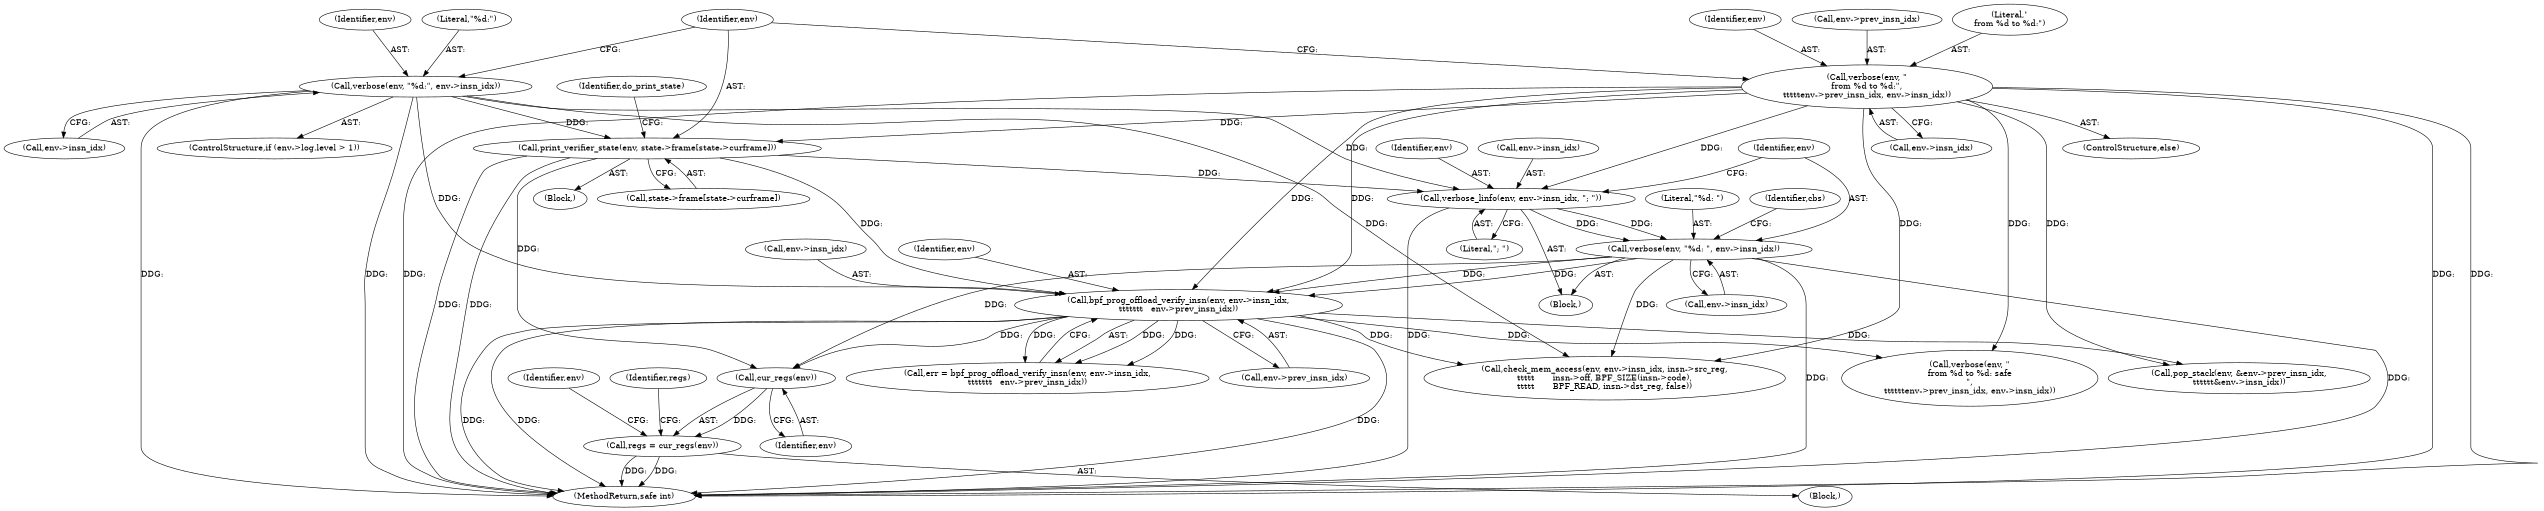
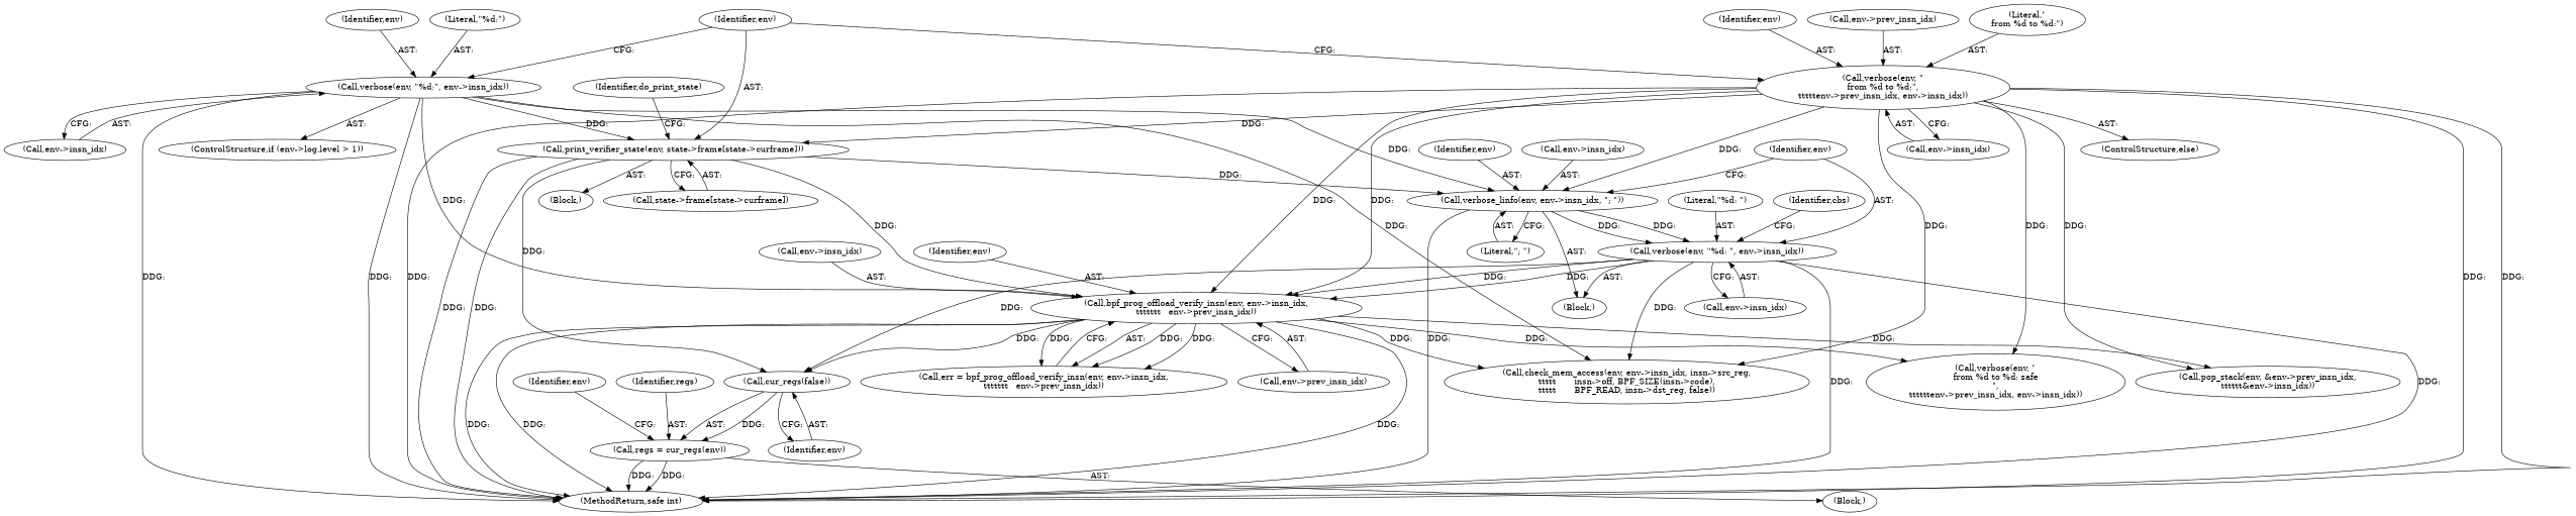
  digraph {
    n1 [label="(Call,regs = cur_regs(env))"]
    n2 [label="(MethodReturn,safe int)"]
    n3 [label="(Block,)"]
-   n4 [label="(Call,cur_regs(env))"]
+   n4 [label="(Call,cur_regs(false))"]
    n5 [label="(Identifier,env)"]
    n6 [label="(Call,bpf_prog_offload_verify_insn(env, env->insn_idx,\n\t\t\t\t\t\t\t   env->prev_insn_idx))"]
    n7 [label="(Call,err = bpf_prog_offload_verify_insn(env, env->insn_idx,\n\t\t\t\t\t\t\t   env->prev_insn_idx))"]
    n8 [label="(Call,verbose(env, \"\nfrom %d to %d: safe\n\",\n\t\t\t\t\t\tenv->prev_insn_idx, env->insn_idx))"]
    n9 [label="(Call,check_mem_access(env, env->insn_idx, insn->src_reg,\n\t\t\t\t\t       insn->off, BPF_SIZE(insn->code),\n\t\t\t\t\t       BPF_READ, insn->dst_reg, false))"]
    n10 [label="(Call,pop_stack(env, &env->prev_insn_idx,\n\t\t\t\t\t\t&env->insn_idx))"]
    n11 [label="(Call,env->prev_insn_idx)"]
    n12 [label="(Call,print_verifier_state(env, state->frame[state->curframe]))"]
    n13 [label="(Call,verbose_linfo(env, env->insn_idx, \"; \"))"]
    n14 [label="(Block,)"]
    n15 [label="(Call,state->frame[state->curframe])"]
    n16 [label="(Call,verbose(env, \"%d: \", env->insn_idx))"]
    n17 [label="(Block,)"]
    n18 [label="(Literal,\"; \")"]
    n19 [label="(Call,verbose(env, \"%d:\", env->insn_idx))"]
    n20 [label="(Call,env->insn_idx)"]
    n21 [label="(ControlStructure,if (env->log.level > 1))"]
    n22 [label="(Call,verbose(env, \"\nfrom %d to %d:\",\n\t\t\t\t\tenv->prev_insn_idx, env->insn_idx))"]
    n23 [label="(Call,env->insn_idx)"]
    n24 [label="(ControlStructure,else)"]
    n25 [label="(Call,env->insn_idx)"]
    n26 [label="(Identifier,env)"]
    n27 [label="(Literal,\"%d: \")"]
    n28 [label="(Identifier,env)"]
    n29 [label="(Identifier,env)"]
    n30 [label="(Identifier,env)"]
    n31 [label="(Identifier,env)"]
    n32 [label="(Identifier,env)"]
    n33 [label="(Call,env->prev_insn_idx)"]
    n34 [label="(Identifier,cbs)"]
    n35 [label="(Identifier,regs)"]
    n36 [label="(Call,env->insn_idx)"]
    n37 [label="(Literal,\"%d:\")"]
    n38 [label="(Identifier,do_print_state)"]
    n39 [label="(Literal,\"\nfrom %d to %d:\")"]
    n40 [label="(Call,env->insn_idx)"]
    n41 [label="(Identifier,env)"]
    n1 -> n2 [label="DDG: "]
    n1 -> n2 [label="DDG: "]
    n1 -> n3 [label="AST: "]
    n4 -> n1 [label="AST: "]
    n4 -> n1 [label="DDG: "]
    n4 -> n5 [label="CFG: "]
    n5 -> n4 [label="AST: "]
    n6 -> n2 [label="DDG: "]
    n6 -> n2 [label="DDG: "]
    n6 -> n2 [label="DDG: "]
    n6 -> n4 [label="DDG: "]
    n6 -> n7 [label="AST: "]
    n6 -> n7 [label="DDG: "]
    n6 -> n7 [label="DDG: "]
    n6 -> n7 [label="DDG: "]
    n6 -> n8 [label="DDG: "]
    n6 -> n9 [label="DDG: "]
    n6 -> n10 [label="DDG: "]
    n6 -> n11 [label="CFG: "]
    n7 -> n6 [label="CFG: "]
    n11 -> n6 [label="AST: "]
    n12 -> n2 [label="DDG: "]
    n12 -> n2 [label="DDG: "]
    n12 -> n4 [label="DDG: "]
    n12 -> n6 [label="DDG: "]
    n12 -> n13 [label="DDG: "]
    n12 -> n14 [label="AST: "]
    n12 -> n15 [label="CFG: "]
    n13 -> n2 [label="DDG: "]
    n13 -> n16 [label="DDG: "]
    n13 -> n16 [label="DDG: "]
    n13 -> n17 [label="AST: "]
    n13 -> n18 [label="CFG: "]
    n15 -> n12 [label="AST: "]
    n16 -> n2 [label="DDG: "]
    n16 -> n2 [label="DDG: "]
    n16 -> n4 [label="DDG: "]
    n16 -> n6 [label="DDG: "]
    n16 -> n6 [label="DDG: "]
    n16 -> n9 [label="DDG: "]
    n16 -> n17 [label="AST: "]
    n16 -> n25 [label="CFG: "]
    n18 -> n13 [label="AST: "]
    n19 -> n2 [label="DDG: "]
    n19 -> n2 [label="DDG: "]
    n19 -> n6 [label="DDG: "]
    n19 -> n9 [label="DDG: "]
    n19 -> n12 [label="DDG: "]
    n19 -> n13 [label="DDG: "]
    n19 -> n20 [label="CFG: "]
    n19 -> n21 [label="AST: "]
    n20 -> n19 [label="AST: "]
    n22 -> n2 [label="DDG: "]
    n22 -> n2 [label="DDG: "]
    n22 -> n2 [label="DDG: "]
    n22 -> n6 [label="DDG: "]
    n22 -> n6 [label="DDG: "]
    n22 -> n8 [label="DDG: "]
    n22 -> n9 [label="DDG: "]
    n22 -> n10 [label="DDG: "]
    n22 -> n12 [label="DDG: "]
    n22 -> n13 [label="DDG: "]
    n22 -> n23 [label="CFG: "]
    n22 -> n24 [label="AST: "]
    n23 -> n22 [label="AST: "]
    n25 -> n16 [label="AST: "]
    n26 -> n1 [label="CFG: "]
    n27 -> n16 [label="AST: "]
    n28 -> n19 [label="AST: "]
    n29 -> n22 [label="AST: "]
    n30 -> n6 [label="AST: "]
    n31 -> n13 [label="CFG: "]
    n31 -> n16 [label="AST: "]
    n32 -> n13 [label="AST: "]
    n33 -> n22 [label="AST: "]
    n34 -> n16 [label="CFG: "]
-   n35 -> n1 [label="CFG: "]
+   n35 -> n1 [label="AST: "]
    n36 -> n13 [label="AST: "]
    n37 -> n19 [label="AST: "]
    n38 -> n12 [label="CFG: "]
    n39 -> n22 [label="AST: "]
    n40 -> n6 [label="AST: "]
    n41 -> n12 [label="AST: "]
    n41 -> n19 [label="CFG: "]
    n41 -> n22 [label="CFG: "]
  }
